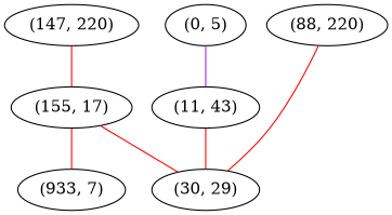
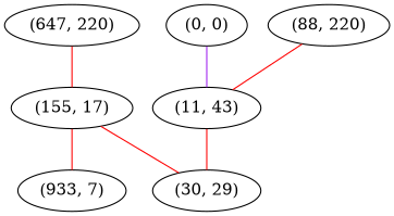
  graph {
    edge [color=red weight=1]
-   "(0, 0)" [label="(0, 5)"]
+   "(0, 0)"
    "(11, 43)"
    n3 [label="(30, 29)"]
    n4 [label="(155, 17)"]
-   "(147, 220)"
+   "(147, 220)" [label="(647, 220)"]
    n6 [label="(933, 7)"]
    "(88, 220)"
    "(0, 0)" -- "(11, 43)" [color=purple weight=4]
    "(11, 43)" -- n3
    n4 -- n3
    n4 -- n6
    "(147, 220)" -- n4
-   "(88, 220)" -- n3
+   "(88, 220)" -- "(11, 43)"
  }
